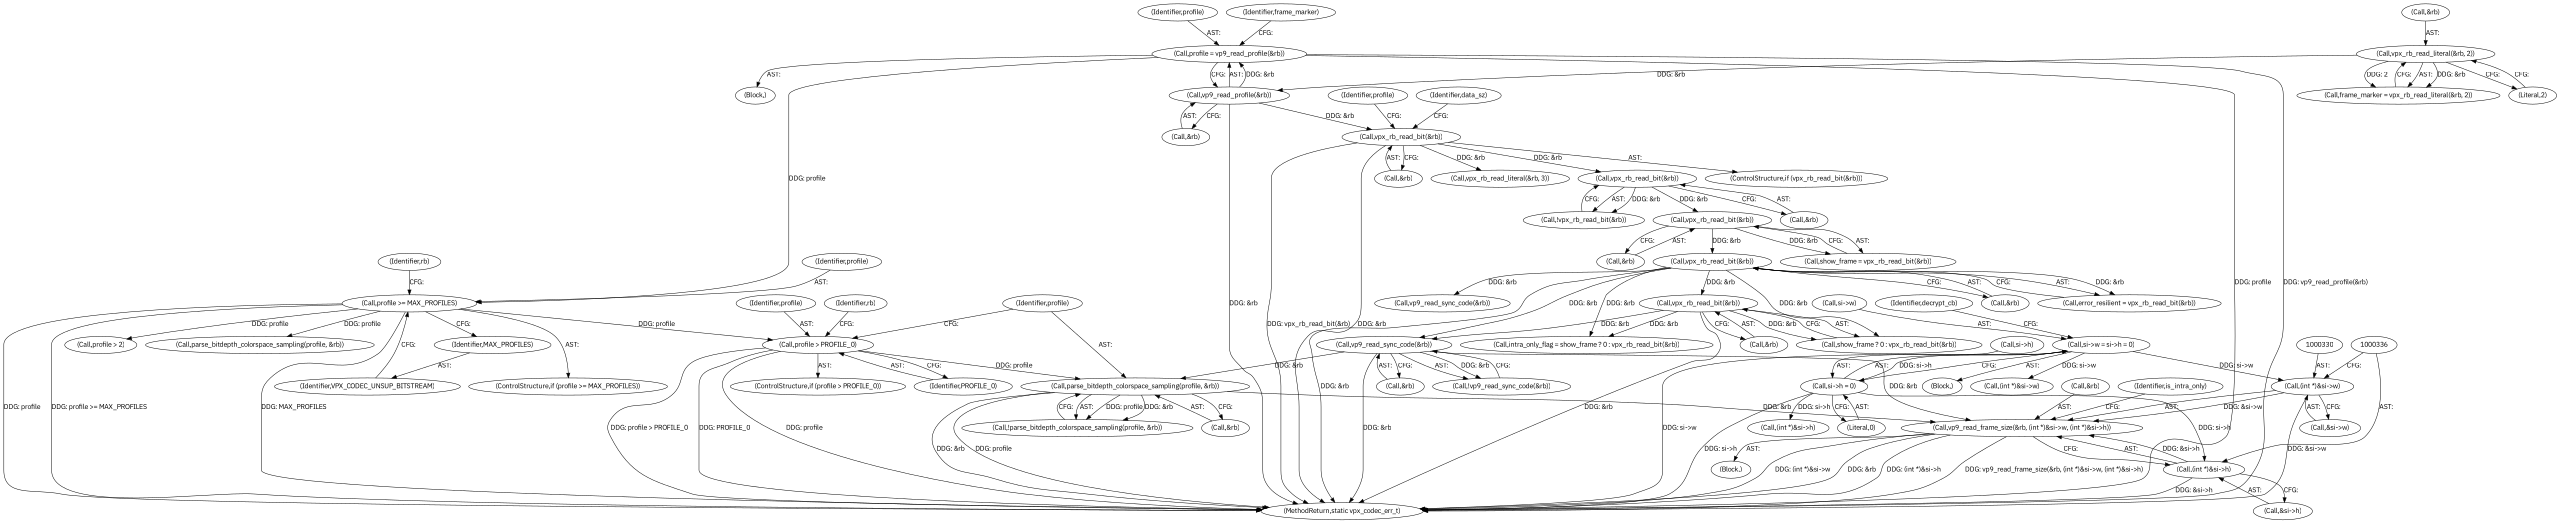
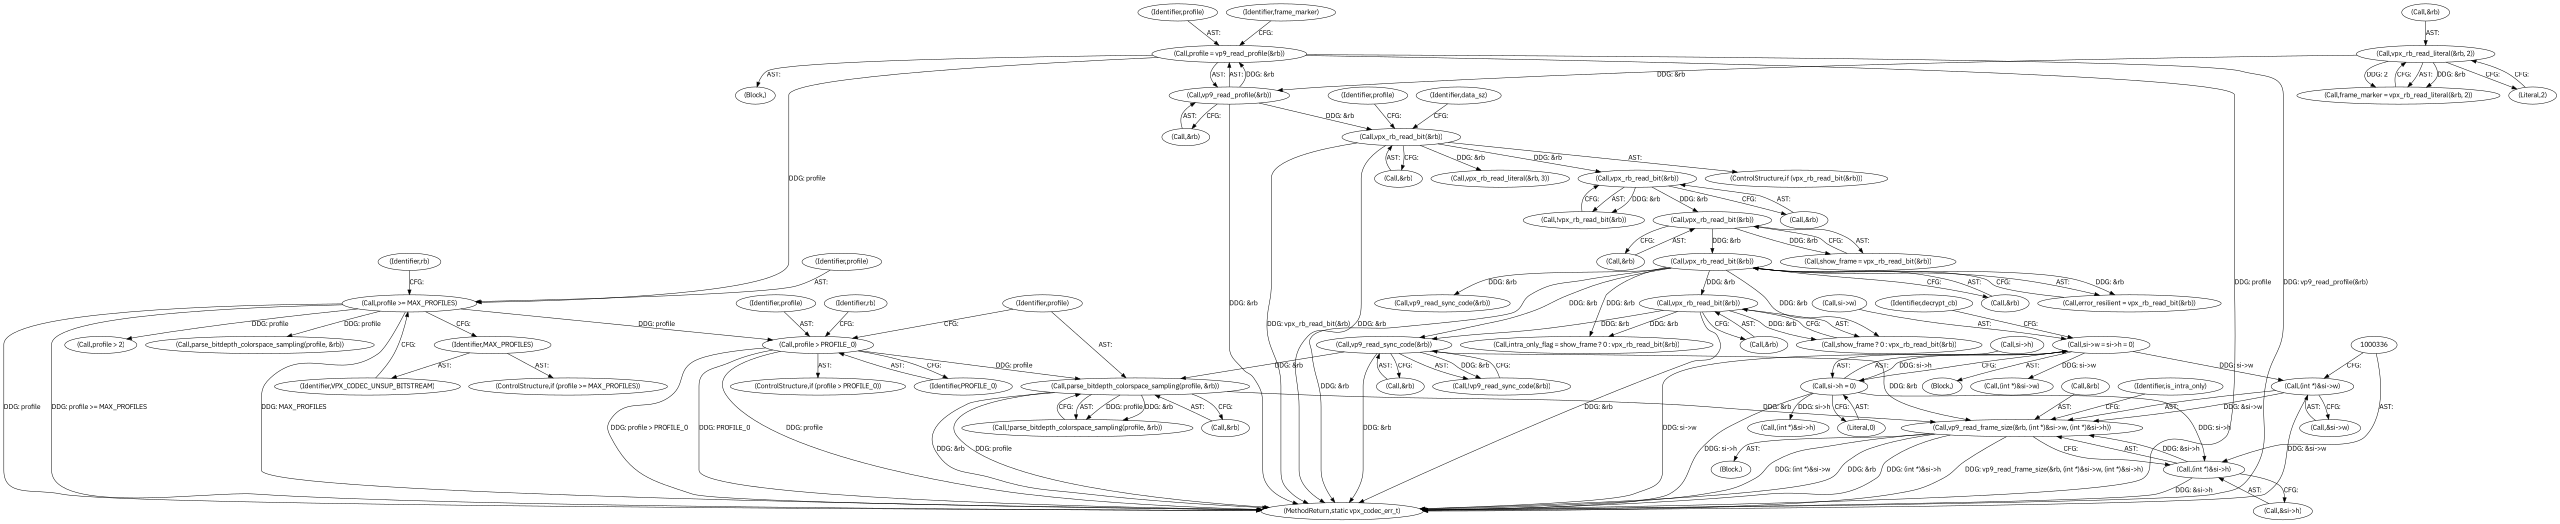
  digraph {
    fontname="IBM Plex Sans"
    node [fontname="IBM Plex Sans"]
    edge [fontname="IBM Plex Sans"]
    n1 [label="(Call,vp9_read_frame_size(&rb, (int *)&si->w, (int *)&si->h))"]
    n2 [label="(Call,(int *)&si->h)"]
    n3 [label="(Block,)"]
    n4 [label="(MethodReturn,static vpx_codec_err_t)"]
    n5 [label="(Call,&si->h)"]
    n6 [label="(Call,vp9_read_sync_code(&rb))"]
    n7 [label="(Call,parse_bitdepth_colorspace_sampling(profile, &rb))"]
    n8 [label="(Call,!vp9_read_sync_code(&rb))"]
    n9 [label="(Call,&rb)"]
    n10 [label="(Call,!parse_bitdepth_colorspace_sampling(profile, &rb))"]
    n11 [label="(Call,&rb)"]
    n12 [label="(Call,vpx_rb_read_bit(&rb))"]
    n13 [label="(Call,intra_only_flag = show_frame ? 0 : vpx_rb_read_bit(&rb))"]
    n14 [label="(Call,&rb)"]
    n15 [label="(Call,show_frame ? 0 : vpx_rb_read_bit(&rb))"]
    n16 [label="(Call,vpx_rb_read_bit(&rb))"]
    n17 [label="(Call,&rb)"]
    n18 [label="(Call,error_resilient = vpx_rb_read_bit(&rb))"]
    n19 [label="(Call,vp9_read_sync_code(&rb))"]
    n20 [label="(Call,vpx_rb_read_bit(&rb))"]
    n21 [label="(Call,show_frame = vpx_rb_read_bit(&rb))"]
    n22 [label="(Call,&rb)"]
    n23 [label="(Call,vpx_rb_read_bit(&rb))"]
    n24 [label="(Call,&rb)"]
    n25 [label="(Call,!vpx_rb_read_bit(&rb))"]
    n26 [label="(Call,vpx_rb_read_bit(&rb))"]
    n27 [label="(ControlStructure,if (vpx_rb_read_bit(&rb)))"]
    n28 [label="(Call,&rb)"]
    n29 [label="(Call,vpx_rb_read_literal(&rb, 3))"]
    n30 [label="(Call,vp9_read_profile(&rb))"]
    n31 [label="(Call,profile = vp9_read_profile(&rb))"]
    n32 [label="(Call,&rb)"]
    n33 [label="(Call,profile >= MAX_PROFILES)"]
    n34 [label="(Block,)"]
    n35 [label="(Call,vpx_rb_read_literal(&rb, 2))"]
    n36 [label="(Call,frame_marker = vpx_rb_read_literal(&rb, 2))"]
    n37 [label="(Literal,2)"]
    n38 [label="(Call,profile > PROFILE_0)"]
    n39 [label="(Identifier,PROFILE_0)"]
    n40 [label="(ControlStructure,if (profile > PROFILE_0))"]
    n41 [label="(Call,profile > 2)"]
    n42 [label="(Call,parse_bitdepth_colorspace_sampling(profile, &rb))"]
    n43 [label="(Identifier,MAX_PROFILES)"]
    n44 [label="(ControlStructure,if (profile >= MAX_PROFILES))"]
    n45 [label="(Identifier,VPX_CODEC_UNSUP_BITSTREAM)"]
    n46 [label="(Call,(int *)&si->w)"]
    n47 [label="(Call,&si->w)"]
    n48 [label="(Call,si->w = si->h = 0)"]
    n49 [label="(Call,si->h = 0)"]
    n50 [label="(Block,)"]
    n51 [label="(Call,(int *)&si->w)"]
    n52 [label="(Call,(int *)&si->h)"]
    n53 [label="(Literal,0)"]
    n54 [label="(Call,si->h)"]
    n55 [label="(Identifier,profile)"]
    n56 [label="(Identifier,rb)"]
    n57 [label="(Identifier,profile)"]
    n58 [label="(Identifier,rb)"]
    n59 [label="(Identifier,decrypt_cb)"]
    n60 [label="(Identifier,profile)"]
    n61 [label="(Identifier,profile)"]
    n62 [label="(Identifier,data_sz)"]
    n63 [label="(Identifier,frame_marker)"]
    n64 [label="(Call,&rb)"]
    n65 [label="(Call,si->w)"]
    n66 [label="(Identifier,is_intra_only)"]
    n67 [label="(Call,&rb)"]
    n68 [label="(Identifier,profile)"]
-   1000330
    1000336
    n1 -> n2 [label="CFG: "]
    n1 -> n3 [label="AST: "]
    n1 -> n4 [label="DDG: vp9_read_frame_size(&rb, (int *)&si->w, (int *)&si->h)"]
    n1 -> n4 [label="DDG: (int *)&si->w"]
    n1 -> n4 [label="DDG: &rb"]
    n1 -> n4 [label="DDG: (int *)&si->h"]
    n2 -> n1 [label="AST: "]
    n2 -> n1 [label="DDG: &si->h"]
    n2 -> n4 [label="DDG: &si->h"]
    n2 -> n5 [label="CFG: "]
    n5 -> n2 [label="AST: "]
    n6 -> n1 [label="DDG: &rb"]
    n6 -> n4 [label="DDG: &rb"]
    n6 -> n7 [label="DDG: &rb"]
    n6 -> n8 [label="AST: "]
    n6 -> n8 [label="DDG: &rb"]
    n6 -> n9 [label="CFG: "]
    n7 -> n1 [label="DDG: &rb"]
    n7 -> n4 [label="DDG: profile"]
    n7 -> n4 [label="DDG: &rb"]
    n7 -> n10 [label="AST: "]
    n7 -> n10 [label="DDG: profile"]
    n7 -> n10 [label="DDG: &rb"]
    n7 -> n11 [label="CFG: "]
    n8 -> n6 [label="CFG: "]
    n9 -> n6 [label="AST: "]
    n10 -> n7 [label="CFG: "]
    n11 -> n7 [label="AST: "]
    n12 -> n4 [label="DDG: &rb"]
    n12 -> n6 [label="DDG: &rb"]
    n12 -> n13 [label="DDG: &rb"]
    n12 -> n14 [label="CFG: "]
    n12 -> n15 [label="AST: "]
    n12 -> n15 [label="DDG: &rb"]
    n14 -> n12 [label="AST: "]
    n15 -> n12 [label="CFG: "]
    n16 -> n4 [label="DDG: &rb"]
    n16 -> n6 [label="DDG: &rb"]
    n16 -> n12 [label="DDG: &rb"]
    n16 -> n13 [label="DDG: &rb"]
    n16 -> n15 [label="DDG: &rb"]
    n16 -> n17 [label="CFG: "]
    n16 -> n18 [label="AST: "]
    n16 -> n18 [label="DDG: &rb"]
    n16 -> n19 [label="DDG: &rb"]
    n17 -> n16 [label="AST: "]
    n18 -> n16 [label="CFG: "]
    n20 -> n16 [label="DDG: &rb"]
    n20 -> n21 [label="AST: "]
    n20 -> n21 [label="DDG: &rb"]
    n20 -> n22 [label="CFG: "]
    n21 -> n20 [label="CFG: "]
    n22 -> n20 [label="AST: "]
    n23 -> n20 [label="DDG: &rb"]
    n23 -> n24 [label="CFG: "]
    n23 -> n25 [label="AST: "]
    n23 -> n25 [label="DDG: &rb"]
    n24 -> n23 [label="AST: "]
    n25 -> n23 [label="CFG: "]
    n26 -> n4 [label="DDG: vpx_rb_read_bit(&rb)"]
    n26 -> n4 [label="DDG: &rb"]
    n26 -> n23 [label="DDG: &rb"]
    n26 -> n27 [label="AST: "]
    n26 -> n28 [label="CFG: "]
    n26 -> n29 [label="DDG: &rb"]
    n28 -> n26 [label="AST: "]
    n30 -> n4 [label="DDG: &rb"]
    n30 -> n26 [label="DDG: &rb"]
    n30 -> n31 [label="AST: "]
    n30 -> n31 [label="DDG: &rb"]
    n30 -> n32 [label="CFG: "]
    n31 -> n4 [label="DDG: vp9_read_profile(&rb)"]
    n31 -> n4 [label="DDG: profile"]
-   n31 -> n30 [label="CFG: "]
+   n31 -> n30 [label="AST: "]
    n31 -> n33 [label="DDG: profile"]
    n31 -> n34 [label="AST: "]
    n32 -> n30 [label="AST: "]
    n33 -> n4 [label="DDG: profile >= MAX_PROFILES"]
    n33 -> n4 [label="DDG: MAX_PROFILES"]
    n33 -> n4 [label="DDG: profile"]
    n33 -> n38 [label="DDG: profile"]
    n33 -> n41 [label="DDG: profile"]
    n33 -> n42 [label="DDG: profile"]
    n33 -> n43 [label="CFG: "]
-   n33 -> n44 [label="AST: "]
+   n43 -> n44 [label="AST: "]
    n35 -> n30 [label="DDG: &rb"]
    n35 -> n36 [label="AST: "]
    n35 -> n36 [label="DDG: &rb"]
    n35 -> n36 [label="DDG: 2"]
    n35 -> n37 [label="CFG: "]
    n36 -> n35 [label="CFG: "]
    n37 -> n35 [label="CFG: "]
    n38 -> n4 [label="DDG: profile"]
    n38 -> n4 [label="DDG: profile > PROFILE_0"]
    n38 -> n4 [label="DDG: PROFILE_0"]
    n38 -> n7 [label="DDG: profile"]
    n38 -> n39 [label="CFG: "]
    n38 -> n40 [label="AST: "]
    n39 -> n38 [label="AST: "]
    n43 -> n45 [label="AST: "]
    n45 -> n33 [label="CFG: "]
    n46 -> n1 [label="AST: "]
    n46 -> n1 [label="DDG: &si->w"]
    n46 -> n4 [label="DDG: &si->w"]
    n46 -> n47 [label="CFG: "]
    n47 -> n46 [label="AST: "]
    n48 -> n4 [label="DDG: si->w"]
    n48 -> n46 [label="DDG: si->w"]
    n48 -> n49 [label="CFG: "]
    n48 -> n50 [label="AST: "]
    n48 -> n51 [label="DDG: si->w"]
    n49 -> n2 [label="DDG: si->h"]
    n49 -> n4 [label="DDG: si->h"]
    n49 -> n48 [label="AST: "]
    n49 -> n48 [label="DDG: si->h"]
    n49 -> n52 [label="DDG: si->h"]
    n49 -> n53 [label="CFG: "]
    n53 -> n49 [label="AST: "]
    n54 -> n49 [label="AST: "]
    n55 -> n38 [label="AST: "]
    n56 -> n38 [label="CFG: "]
    n57 -> n26 [label="CFG: "]
    n58 -> n33 [label="CFG: "]
    n59 -> n48 [label="CFG: "]
    n60 -> n31 [label="AST: "]
    n61 -> n33 [label="AST: "]
    n62 -> n26 [label="CFG: "]
    n63 -> n31 [label="CFG: "]
    n64 -> n1 [label="AST: "]
    n65 -> n48 [label="AST: "]
    n66 -> n1 [label="CFG: "]
    n67 -> n35 [label="AST: "]
    n68 -> n7 [label="AST: "]
    n68 -> n38 [label="CFG: "]
-   1000330 -> n46 [label="AST: "]
    1000336 -> n2 [label="AST: "]
    1000336 -> n46 [label="CFG: "]
  }
